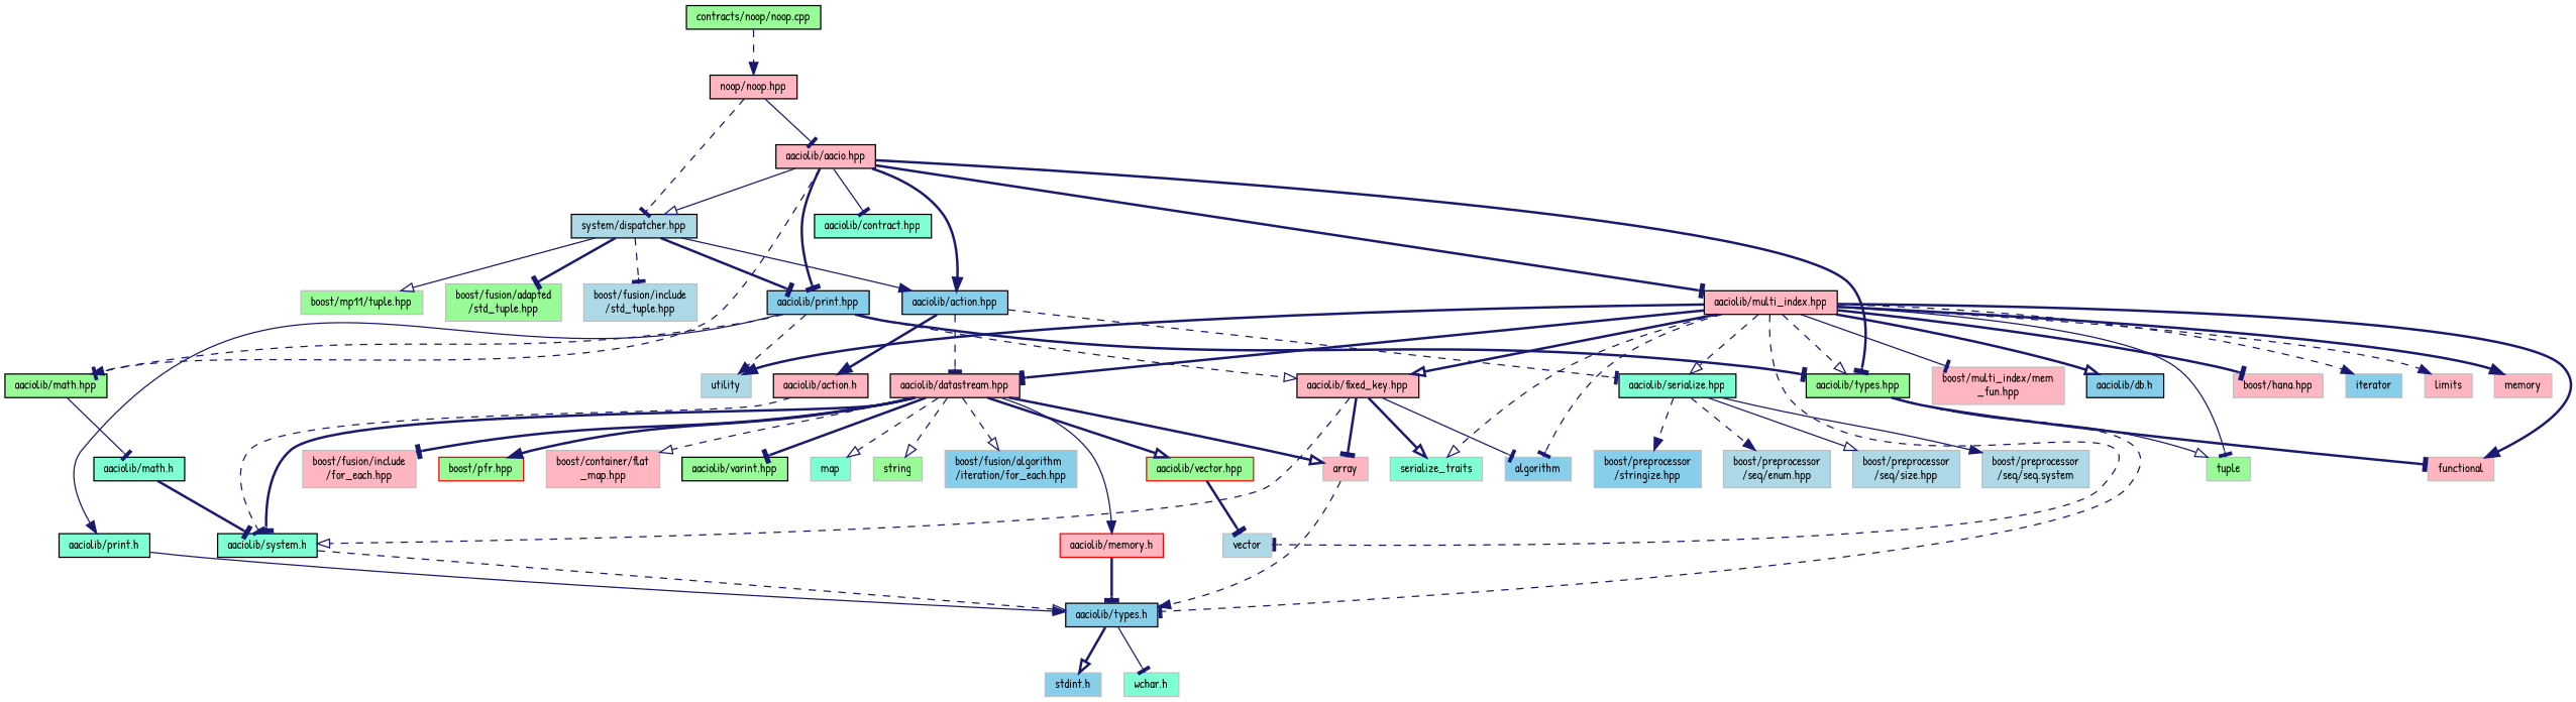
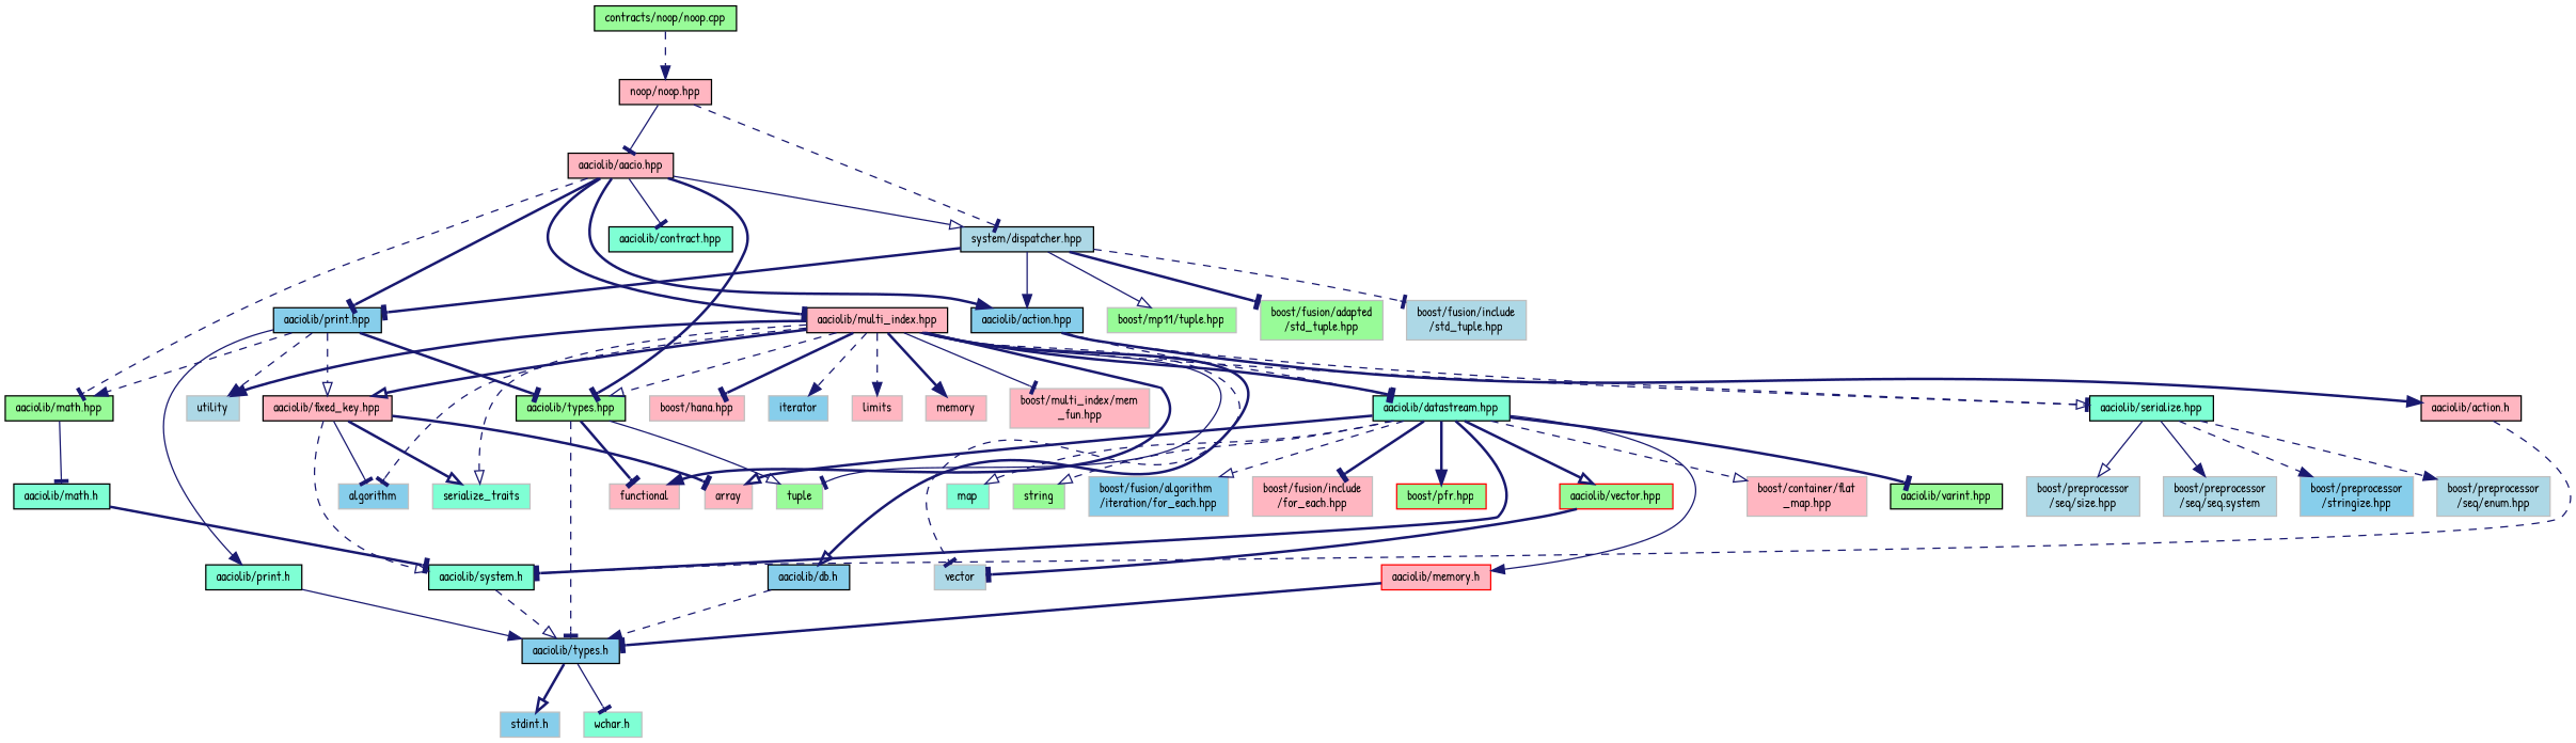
  digraph {
    fontname="Patrick Hand"
    node [color=grey75 fillcolor=lightpink fontname="Patrick Hand" fontsize=10 shape=record style=filled]
    edge [arrowhead=tee color=midnightblue fontname="Patrick Hand" fontsize=10 labelfontname=Helvetica labelfontsize=10 style=bold]
    n1 [color=black fillcolor=palegreen fontcolor=black height=0.2 label="contracts/noop/noop.cpp" width=0.4]
    n2 [color=black height=0.2 label="noop/noop.hpp" width=0.4]
    n3 [color=black height=0.2 label="aaciolib/aacio.hpp" width=0.4]
    n4 [color=black fillcolor=lightblue height=0.2 label="system/dispatcher.hpp" width=0.4]
    n5 [color=black fillcolor=palegreen height=0.2 label="aaciolib/types.hpp" width=0.4]
    n6 [color=black fillcolor=skyblue height=0.2 label="aaciolib/action.hpp" width=0.4]
    n7 [color=black fillcolor=skyblue height=0.2 label="aaciolib/print.hpp" width=0.4]
    n8 [color=black fillcolor=palegreen height=0.2 label="aaciolib/math.hpp" width=0.4]
    n9 [color=black height=0.2 label="aaciolib/multi_index.hpp" width=0.4]
    n10 [color=black fillcolor=aquamarine height=0.2 label="aaciolib/contract.hpp" width=0.4]
    n11 [fillcolor=palegreen height=0.2 label="boost/fusion/adapted\l/std_tuple.hpp" width=0.4]
    n12 [fillcolor=lightblue height=0.2 label="boost/fusion/include\l/std_tuple.hpp" width=0.4]
    n13 [fillcolor=palegreen height=0.2 label="boost/mp11/tuple.hpp" width=0.4]
    n14 [color=black fillcolor=skyblue height=0.2 label="aaciolib/types.h" width=0.4]
    n15 [height=0.2 label=functional width=0.4]
    n16 [fillcolor=palegreen height=0.2 label=tuple width=0.4]
    n17 [color=black height=0.2 label="aaciolib/action.h" width=0.4]
-   n18 [color=black height=0.2 label="aaciolib/datastream.hpp" width=0.4]
+   n18 [color=black fillcolor=aquamarine height=0.2 label="aaciolib/datastream.hpp" width=0.4]
    n19 [color=black fillcolor=aquamarine height=0.2 label="aaciolib/serialize.hpp" width=0.4]
    n20 [color=black fillcolor=aquamarine height=0.2 label="aaciolib/print.h" width=0.4]
    n21 [color=black height=0.2 label="aaciolib/fixed_key.hpp" width=0.4]
    n22 [fillcolor=lightblue height=0.2 label=utility width=0.4]
    n23 [color=black fillcolor=aquamarine height=0.2 label="aaciolib/math.h" width=0.4]
    n24 [fillcolor=lightblue height=0.2 label=vector width=0.4]
    n25 [fillcolor=skyblue height=0.2 label=algorithm width=0.4]
    n26 [fillcolor=aquamarine height=0.2 label=serialize_traits width=0.4]
    n27 [height=0.2 label="boost/hana.hpp" width=0.4]
    n28 [fillcolor=skyblue height=0.2 label=iterator width=0.4]
    n29 [height=0.2 label=limits width=0.4]
    n30 [height=0.2 label=memory width=0.4]
    n31 [height=0.2 label="boost/multi_index/mem\l_fun.hpp" width=0.4]
    n32 [color=black fillcolor=skyblue height=0.2 label="aaciolib/db.h" width=0.4]
    n33 [fillcolor=skyblue height=0.2 label="stdint.h" width=0.4]
    n34 [fillcolor=aquamarine height=0.2 label="wchar.h" width=0.4]
    n35 [color=black fillcolor=aquamarine height=0.2 label="aaciolib/system.h" width=0.4]
    n36 [color=red height=0.2 label="aaciolib/memory.h" width=0.4]
    n37 [color=red fillcolor=palegreen height=0.2 label="aaciolib/vector.hpp" width=0.4]
    n38 [height=0.2 label="boost/container/flat\l_map.hpp" width=0.4]
    n39 [color=black fillcolor=palegreen height=0.2 label="aaciolib/varint.hpp" width=0.4]
    n40 [height=0.2 label=array width=0.4]
    n41 [fillcolor=aquamarine height=0.2 label=map width=0.4]
    n42 [fillcolor=palegreen height=0.2 label=string width=0.4]
    n43 [fillcolor=skyblue height=0.2 label="boost/fusion/algorithm\l/iteration/for_each.hpp" width=0.4]
    n44 [height=0.2 label="boost/fusion/include\l/for_each.hpp" width=0.4]
    n45 [color=red fillcolor=palegreen height=0.2 label="boost/pfr.hpp" width=0.4]
    n46 [fillcolor=lightblue height=0.2 label="boost/preprocessor\l/seq/enum.hpp" width=0.4]
    n47 [fillcolor=lightblue height=0.2 label="boost/preprocessor\l/seq/size.hpp" width=0.4]
    n48 [fillcolor=lightblue height=0.2 label="boost/preprocessor\l/seq/seq.system" width=0.4]
    n49 [fillcolor=skyblue height=0.2 label="boost/preprocessor\l/stringize.hpp" width=0.4]
    n1 -> n2 [arrowhead=normal style=dashed]
    n2 -> n3 [style=solid]
    n2 -> n4 [style=dashed]
    n3 -> n4 [arrowhead=onormal style=solid]
    n3 -> n5
    n3 -> n6 [arrowhead=normal]
    n3 -> n7
    n3 -> n8 [style=dashed]
    n3 -> n9
    n3 -> n10 [style=solid]
    n4 -> n6 [arrowhead=normal style=solid]
    n4 -> n7
    n4 -> n11
    n4 -> n12 [style=dashed]
    n4 -> n13 [arrowhead=onormal style=solid]
    n5 -> n14 [style=dashed]
    n5 -> n15
    n5 -> n16 [arrowhead=onormal style=solid]
    n6 -> n17 [arrowhead=normal]
    n6 -> n18 [style=dashed]
    n6 -> n19 [style=dashed]
    n7 -> n5
    n7 -> n8 [arrowhead=normal style=dashed]
    n7 -> n20 [arrowhead=normal style=solid]
    n7 -> n21 [arrowhead=onormal style=dashed]
    n7 -> n22 [arrowhead=normal style=dashed]
    n8 -> n23 [style=solid]
    n9 -> n5 [arrowhead=onormal style=dashed]
    n9 -> n15 [arrowhead=normal]
    n9 -> n16 [style=solid]
    n9 -> n18
    n9 -> n19 [arrowhead=onormal style=dashed]
    n9 -> n21 [arrowhead=onormal]
    n9 -> n22 [arrowhead=normal]
    n9 -> n24 [style=dashed]
    n9 -> n25 [style=dashed]
    n9 -> n26 [arrowhead=onormal style=dashed]
    n9 -> n27
    n9 -> n28 [arrowhead=normal style=dashed]
    n9 -> n29 [arrowhead=normal style=dashed]
    n9 -> n30 [arrowhead=normal]
    n9 -> n31 [style=solid]
    n9 -> n32 [arrowhead=onormal]
    n14 -> n33 [arrowhead=onormal]
    n14 -> n34 [style=solid]
    n17 -> n35 [style=dashed]
    n18 -> n35
    n18 -> n36 [arrowhead=normal style=solid]
    n18 -> n37 [arrowhead=onormal]
    n18 -> n38 [arrowhead=onormal style=dashed]
    n18 -> n39
    n18 -> n40 [arrowhead=onormal]
    n18 -> n41 [arrowhead=onormal style=dashed]
    n18 -> n42 [arrowhead=onormal style=dashed]
    n18 -> n43 [arrowhead=onormal style=dashed]
    n18 -> n44
    n18 -> n45 [arrowhead=normal]
    n19 -> n46 [arrowhead=normal style=dashed]
    n19 -> n47 [arrowhead=onormal style=solid]
    n19 -> n48 [arrowhead=normal style=solid]
    n19 -> n49 [arrowhead=normal style=dashed]
    n20 -> n14 [arrowhead=normal style=solid]
    n21 -> n25 [style=solid]
    n21 -> n26 [arrowhead=onormal]
    n21 -> n35 [arrowhead=onormal style=dashed]
    n21 -> n40
    n23 -> n35
-   n40 -> n14 [arrowhead=normal style=dashed]
+   n32 -> n14 [arrowhead=normal style=dashed]
    n35 -> n14 [arrowhead=onormal style=dashed]
    n36 -> n14
    n37 -> n24
  }
